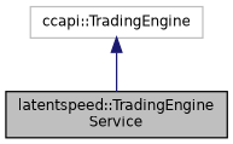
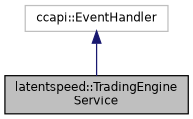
  digraph {
    node [fontname=Helvetica fontsize=10 shape=record style=filled]
    n1 [color=black fillcolor=grey75 fontcolor=black height=0.2 label="latentspeed::TradingEngine\lService" width=0.4]
-   n2 [color=grey75 fillcolor=white height=0.2 label="ccapi::TradingEngine" width=0.4]
+   n2 [color=grey75 fillcolor=white height=0.2 label="ccapi::EventHandler" width=0.4]
    n2 -> n1 [color=midnightblue dir=back fontname=Helvetica fontsize=10 labelfontname=Helvetica labelfontsize=10 style=solid]
  }
